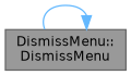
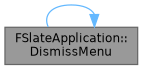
  digraph {
    rankdir=LR
-   n1 [color=gray40 fillcolor=grey60 fontcolor=black fontname=Helvetica fontsize=10 height=0.2 label="DismissMenu::\lDismissMenu" shape=box style=filled width=0.4]
+   n1 [color=gray40 fillcolor=grey60 fontcolor=black fontname=Helvetica fontsize=10 height=0.2 label="FSlateApplication::\lDismissMenu" shape=box style=filled width=0.4]
    n1 -> n1 [color=steelblue1 fontname=Helvetica fontsize=10 labelfontname=Helvetica labelfontsize=10 style=solid]
  }
